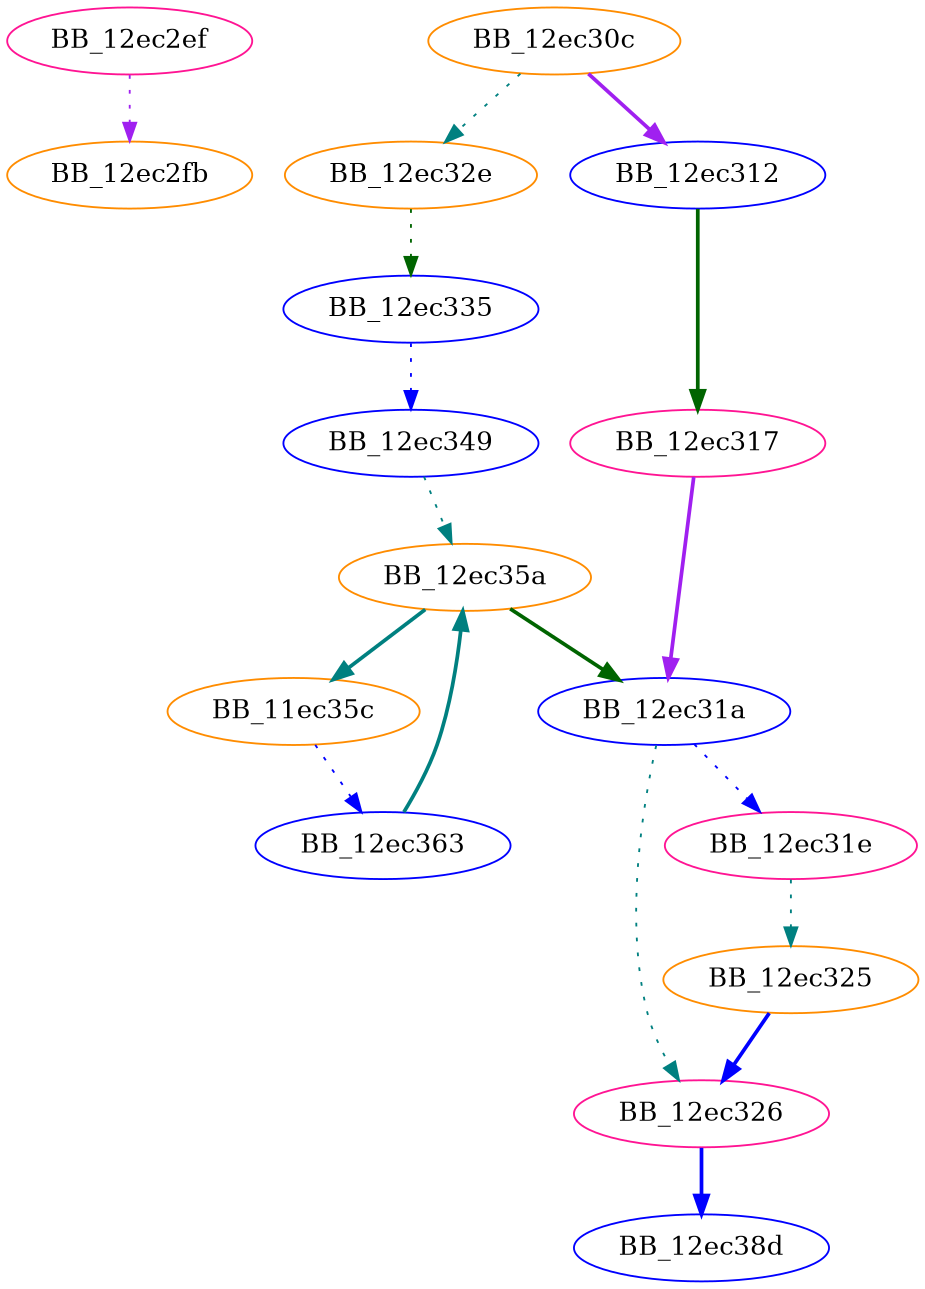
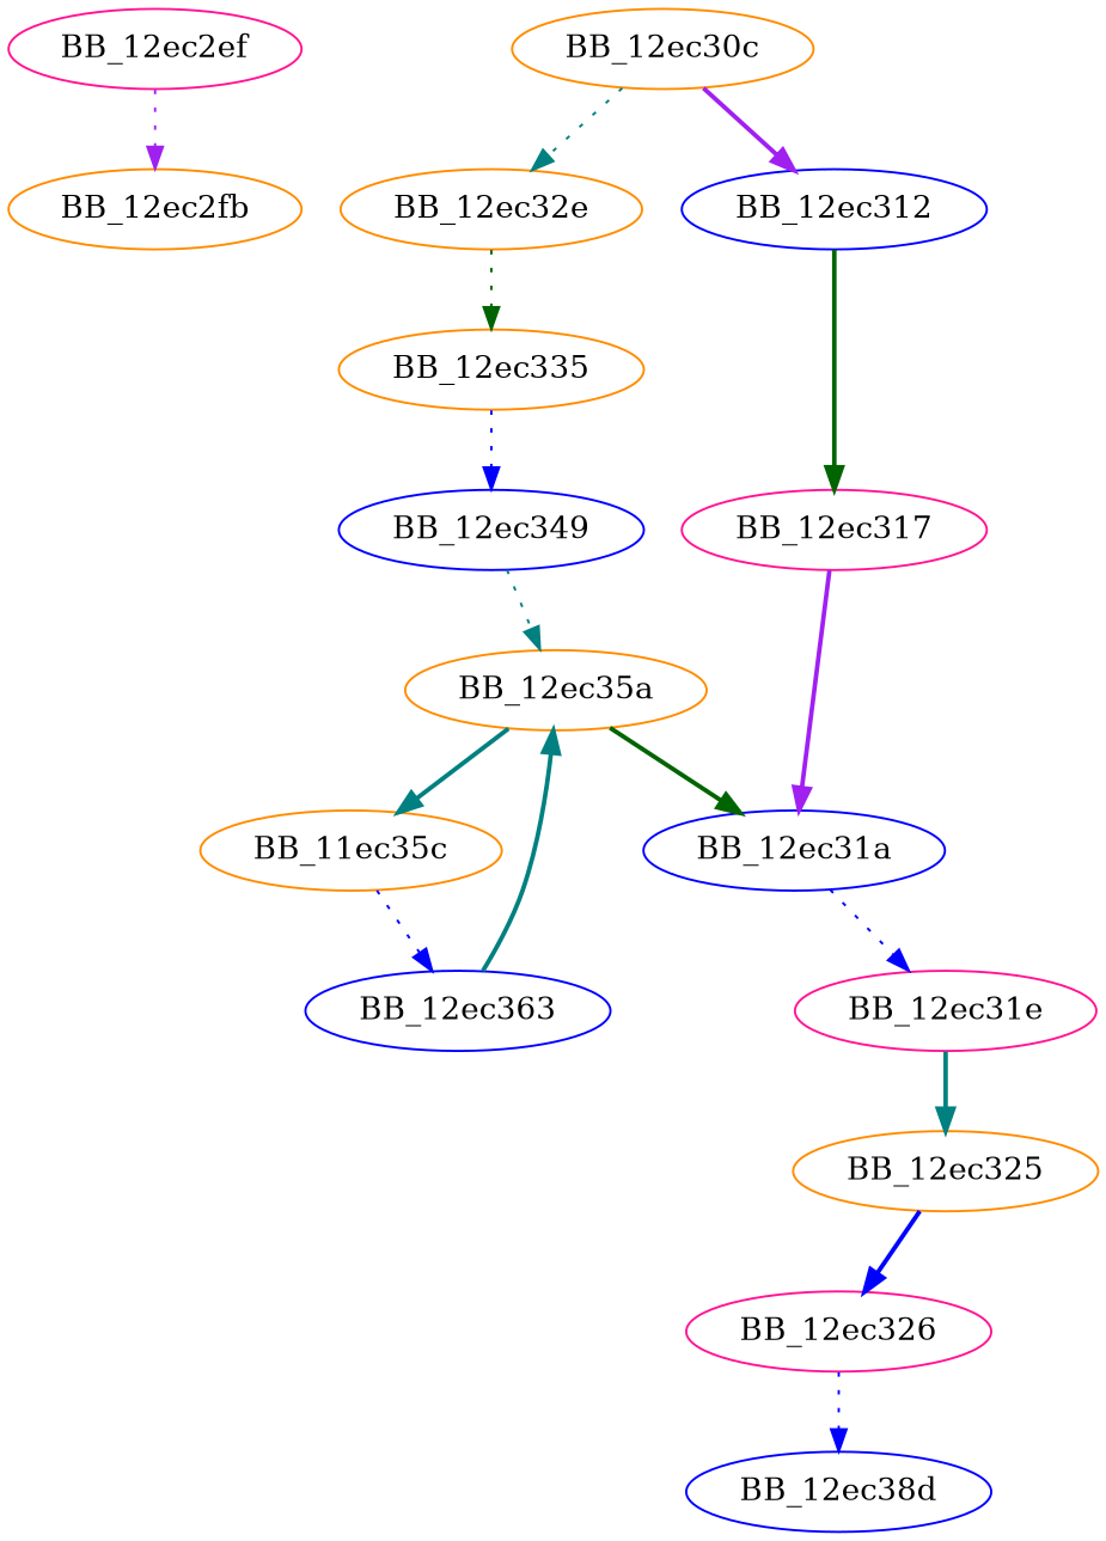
  digraph {
    node [color=darkorange]
    edge [color=teal style=dotted]
    BB_12ec2ef [color=deeppink]
    BB_12ec2fb
    BB_12ec30c
    BB_12ec32e
    BB_12ec312 [color=blue]
-   BB_12ec335 [color=blue]
+   BB_12ec335
    BB_12ec317 [color=deeppink]
    BB_12ec349 [color=blue]
    BB_12ec31a [color=blue]
    BB_12ec31e [color=deeppink]
    BB_12ec326 [color=deeppink]
    BB_12ec325
    n13 [color=blue label=BB_12ec38d]
    BB_12ec35a
    n15 [label=BB_11ec35c]
    BB_12ec363 [color=blue]
    BB_12ec2ef -> BB_12ec2fb [color=purple]
    BB_12ec30c -> BB_12ec32e
    BB_12ec30c -> BB_12ec312 [color=purple style=bold]
    BB_12ec32e -> BB_12ec335 [color=darkgreen]
    BB_12ec312 -> BB_12ec317 [color=darkgreen style=bold]
    BB_12ec335 -> BB_12ec349 [color=blue]
    BB_12ec317 -> BB_12ec31a [color=purple style=bold]
    BB_12ec349 -> BB_12ec35a
    BB_12ec31a -> BB_12ec31e [color=blue]
-   BB_12ec31a -> BB_12ec326
-   BB_12ec31e -> BB_12ec325
-   BB_12ec326 -> n13 [color=blue style=bold]
+   BB_12ec31e -> BB_12ec325 [style=bold]
+   BB_12ec326 -> n13 [color=blue]
    BB_12ec325 -> BB_12ec326 [color=blue style=bold]
    BB_12ec35a -> BB_12ec31a [color=darkgreen style=bold]
    BB_12ec35a -> n15 [style=bold]
    n15 -> BB_12ec363 [color=blue]
    BB_12ec363 -> BB_12ec35a [style=bold]
  }
